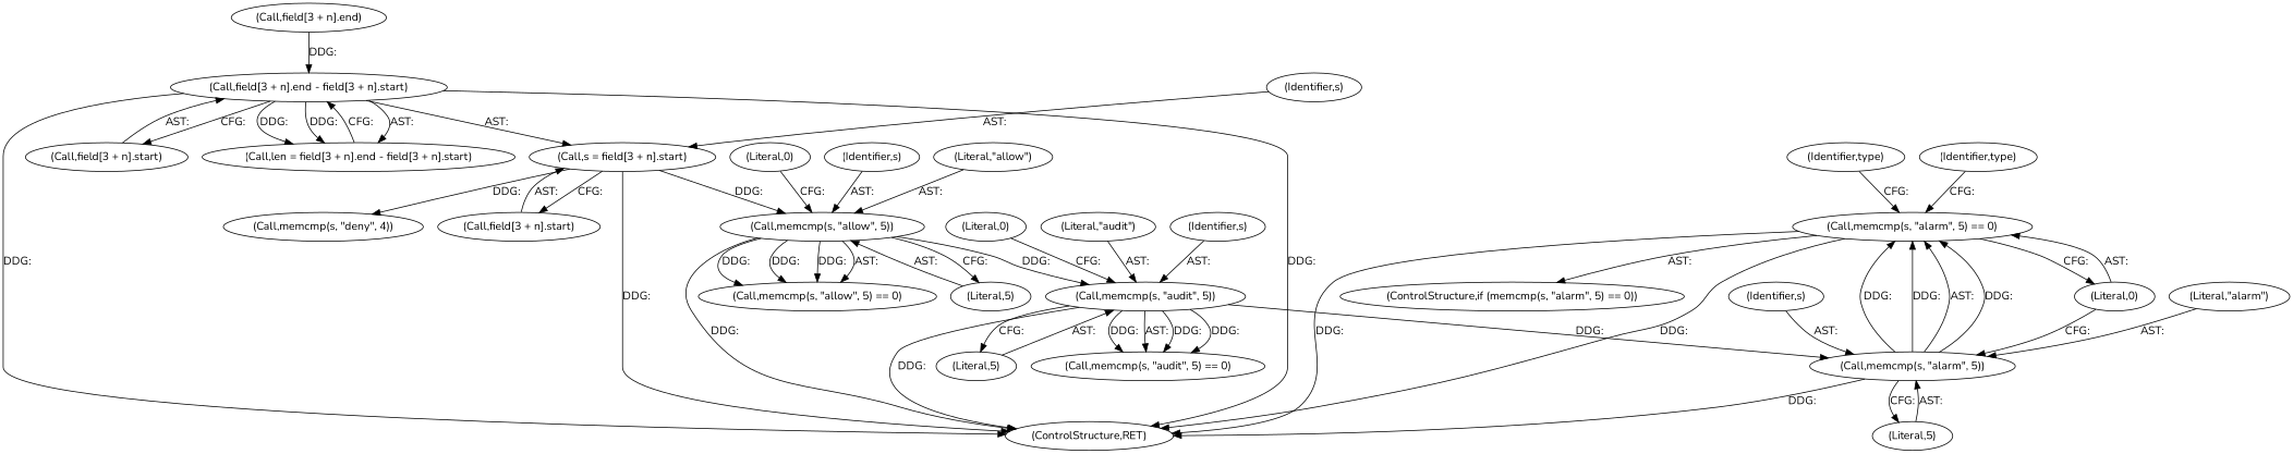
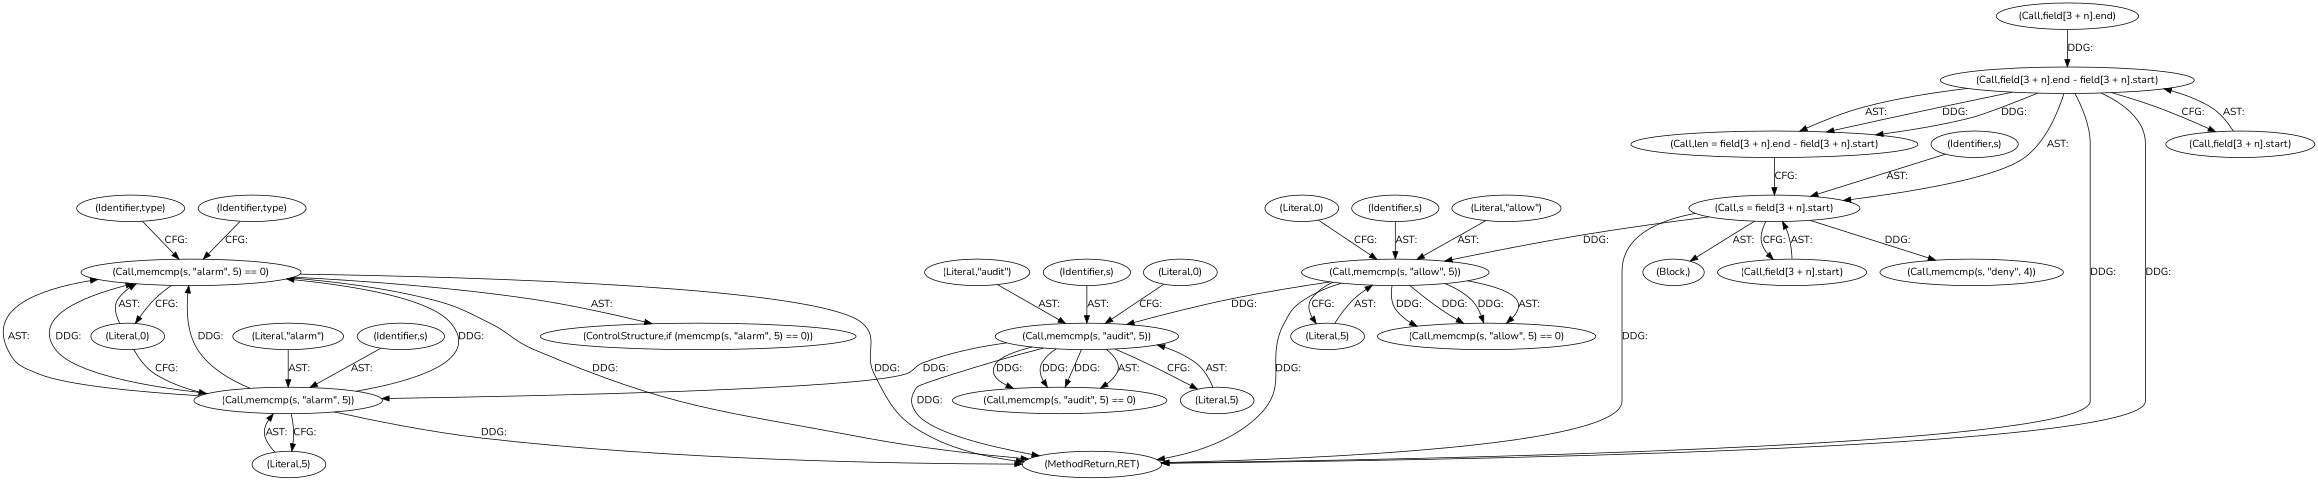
  digraph {
    fontname=Nunito
    node [fontname=Nunito]
    edge [fontname=Nunito]
    n1 [label="(Call,memcmp(s, \"alarm\", 5) == 0)"]
    n2 [label="(ControlStructure,if (memcmp(s, \"alarm\", 5) == 0))"]
    n3 [label="(Literal,0)"]
-   n4 [label="(ControlStructure,RET)"]
+   n4 [label="(MethodReturn,RET)"]
    n5 [label="(Call,memcmp(s, \"alarm\", 5))"]
    n6 [label="(Literal,5)"]
    n7 [label="(Call,memcmp(s, \"audit\", 5))"]
    n8 [label="(Literal,5)"]
    n9 [label="(Call,memcmp(s, \"audit\", 5) == 0)"]
    n10 [label="(Call,memcmp(s, \"allow\", 5))"]
    n11 [label="(Call,memcmp(s, \"allow\", 5) == 0)"]
    n12 [label="(Literal,5)"]
    n13 [label="(Call,s = field[3 + n].start)"]
    n14 [label="(Call,field[3 + n].start)"]
    n15 [label="(Call,memcmp(s, \"deny\", 4))"]
+   n16 [label="(Block,)"]
    n17 [label="(Call,field[3 + n].end - field[3 + n].start)"]
    n18 [label="(Call,field[3 + n].start)"]
    n19 [label="(Call,len = field[3 + n].end - field[3 + n].start)"]
    n20 [label="(Literal,0)"]
    n21 [label="(Call,field[3 + n].end)"]
    n22 [label="(Identifier,s)"]
    n23 [label="(Identifier,type)"]
    n24 [label="(Literal,\"allow\")"]
    n25 [label="(Literal,\"alarm\")"]
    n26 [label="(Literal,\"audit\")"]
    n27 [label="(Identifier,s)"]
    n28 [label="(Identifier,type)"]
    n29 [label="(Identifier,s)"]
    n30 [label="(Identifier,s)"]
    n31 [label="(Literal,0)"]
    n1 -> n2 [label="AST: "]
    n1 -> n3 [label="CFG: "]
    n1 -> n4 [label="DDG: "]
    n1 -> n4 [label="DDG: "]
    n3 -> n1 [label="AST: "]
    n3 -> n5 [label="CFG: "]
    n5 -> n1 [label="AST: "]
    n5 -> n1 [label="DDG: "]
    n5 -> n1 [label="DDG: "]
    n5 -> n1 [label="DDG: "]
    n5 -> n4 [label="DDG: "]
    n5 -> n6 [label="CFG: "]
    n6 -> n5 [label="AST: "]
    n7 -> n4 [label="DDG: "]
    n7 -> n5 [label="DDG: "]
    n7 -> n8 [label="CFG: "]
    n7 -> n9 [label="AST: "]
    n7 -> n9 [label="DDG: "]
    n7 -> n9 [label="DDG: "]
    n7 -> n9 [label="DDG: "]
    n8 -> n7 [label="AST: "]
    n10 -> n4 [label="DDG: "]
    n10 -> n7 [label="DDG: "]
    n10 -> n11 [label="AST: "]
    n10 -> n11 [label="DDG: "]
    n10 -> n11 [label="DDG: "]
    n10 -> n11 [label="DDG: "]
    n10 -> n12 [label="CFG: "]
    n12 -> n10 [label="AST: "]
    n13 -> n4 [label="DDG: "]
    n13 -> n10 [label="DDG: "]
    n13 -> n14 [label="CFG: "]
    n13 -> n15 [label="DDG: "]
+   n13 -> n16 [label="AST: "]
    n14 -> n13 [label="AST: "]
    n17 -> n4 [label="DDG: "]
    n17 -> n4 [label="DDG: "]
    n17 -> n13 [label="AST: "]
    n17 -> n18 [label="CFG: "]
    n17 -> n19 [label="AST: "]
    n17 -> n19 [label="DDG: "]
    n17 -> n19 [label="DDG: "]
    n18 -> n17 [label="AST: "]
-   n19 -> n17 [label="CFG: "]
+   n19 -> n13 [label="CFG: "]
    n20 -> n7 [label="CFG: "]
    n21 -> n17 [label="DDG: "]
    n22 -> n10 [label="AST: "]
    n23 -> n1 [label="CFG: "]
    n24 -> n10 [label="AST: "]
    n25 -> n5 [label="AST: "]
    n26 -> n7 [label="AST: "]
    n27 -> n7 [label="AST: "]
    n28 -> n1 [label="CFG: "]
    n29 -> n5 [label="AST: "]
    n30 -> n13 [label="AST: "]
    n31 -> n10 [label="CFG: "]
  }
